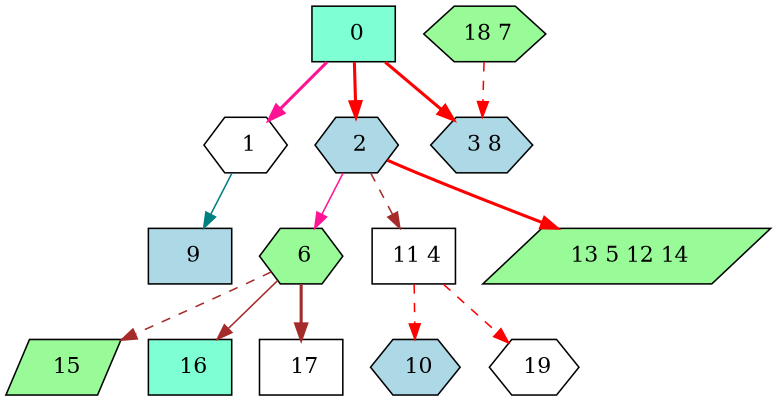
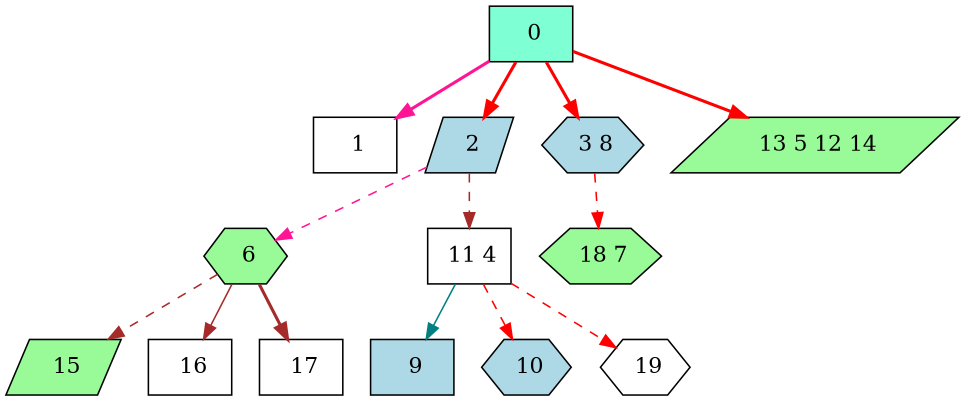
  digraph {
    node [fillcolor=white shape=hexagon style=filled]
    edge [color=red style=dashed]
    " 0" [fillcolor=aquamarine shape=box]
-   " 1"
-   " 2" [fillcolor=lightblue]
+   " 1" [shape=box]
+   " 2" [fillcolor=lightblue shape=parallelogram]
    " 3 8" [fillcolor=lightblue]
    " 6" [fillcolor=palegreen]
    " 11 4" [shape=box]
    " 13 5 12 14" [fillcolor=palegreen shape=parallelogram]
    " 18 7" [fillcolor=palegreen]
    " 15" [fillcolor=palegreen shape=parallelogram]
-   " 16" [fillcolor=aquamarine shape=box]
+   " 16" [shape=box]
    " 17" [shape=box]
    " 9" [fillcolor=lightblue shape=box]
    " 10" [fillcolor=lightblue]
    " 19"
    " 0" -> " 1" [color=deeppink style=bold]
    " 0" -> " 2" [style=bold]
    " 0" -> " 3 8" [style=bold]
-   " 2" -> " 6" [color=deeppink style=solid]
+   " 2" -> " 6" [color=deeppink]
    " 2" -> " 11 4" [color=brown]
-   " 2" -> " 13 5 12 14" [style=bold]
-   " 18 7" -> " 3 8"
+   " 0" -> " 13 5 12 14" [style=bold]
+   " 3 8" -> " 18 7"
    " 6" -> " 15" [color=brown]
    " 6" -> " 16" [color=brown style=solid]
    " 6" -> " 17" [color=brown style=bold]
-   " 1" -> " 9" [color=teal style=solid]
+   " 11 4" -> " 9" [color=teal style=solid]
    " 11 4" -> " 10"
    " 11 4" -> " 19"
  }
